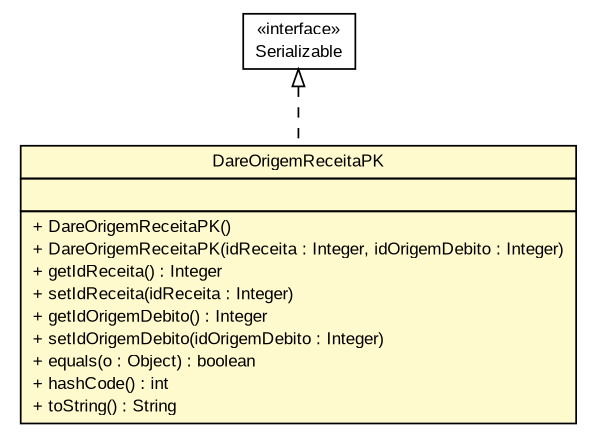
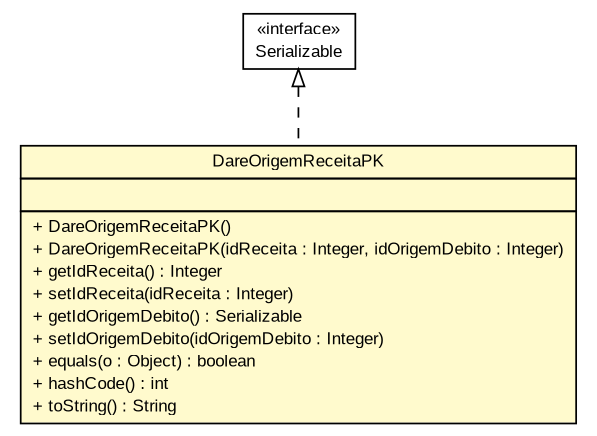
  digraph {
    nodesep=0.25
    ranksep=0.5
    node [fontcolor=black fontname=arial fontsize=10.0 shape=plaintext]
-   n1 [label=<<table title="br.gov.to.sefaz.arr.persistence.entity.DareOrigemReceitaPK" border="0" cellborder="1" cellspacing="0" cellpadding="2" port="p" bgcolor="lemonChiffon" href="./DareOrigemReceitaPK.html"> 		<tr><td><table border="0" cellspacing="0" cellpadding="1"> <tr><td align="center" balign="center"> DareOrigemReceitaPK </td></tr> 		</table></td></tr> 		<tr><td><table border="0" cellspacing="0" cellpadding="1"> <tr><td align="left" balign="left">  </td></tr> 		</table></td></tr> 		<tr><td><table border="0" cellspacing="0" cellpadding="1"> <tr><td align="left" balign="left"> + DareOrigemReceitaPK() </td></tr> <tr><td align="left" balign="left"> + DareOrigemReceitaPK(idReceita : Integer, idOrigemDebito : Integer) </td></tr> <tr><td align="left" balign="left"> + getIdReceita() : Integer </td></tr> <tr><td align="left" balign="left"> + setIdReceita(idReceita : Integer) </td></tr> <tr><td align="left" balign="left"> + getIdOrigemDebito() : Integer </td></tr> <tr><td align="left" balign="left"> + setIdOrigemDebito(idOrigemDebito : Integer) </td></tr> <tr><td align="left" balign="left"> + equals(o : Object) : boolean </td></tr> <tr><td align="left" balign="left"> + hashCode() : int </td></tr> <tr><td align="left" balign="left"> + toString() : String </td></tr> 		</table></td></tr> 		</table>>]
+   n1 [label=<<table title="br.gov.to.sefaz.arr.persistence.entity.DareOrigemReceitaPK" border="0" cellborder="1" cellspacing="0" cellpadding="2" port="p" bgcolor="lemonChiffon" href="./DareOrigemReceitaPK.html"> 		<tr><td><table border="0" cellspacing="0" cellpadding="1"> <tr><td align="center" balign="center"> DareOrigemReceitaPK </td></tr> 		</table></td></tr> 		<tr><td><table border="0" cellspacing="0" cellpadding="1"> <tr><td align="left" balign="left">  </td></tr> 		</table></td></tr> 		<tr><td><table border="0" cellspacing="0" cellpadding="1"> <tr><td align="left" balign="left"> + DareOrigemReceitaPK() </td></tr> <tr><td align="left" balign="left"> + DareOrigemReceitaPK(idReceita : Integer, idOrigemDebito : Integer) </td></tr> <tr><td align="left" balign="left"> + getIdReceita() : Integer </td></tr> <tr><td align="left" balign="left"> + setIdReceita(idReceita : Integer) </td></tr> <tr><td align="left" balign="left"> + getIdOrigemDebito() : Serializable </td></tr> <tr><td align="left" balign="left"> + setIdOrigemDebito(idOrigemDebito : Integer) </td></tr> <tr><td align="left" balign="left"> + equals(o : Object) : boolean </td></tr> <tr><td align="left" balign="left"> + hashCode() : int </td></tr> <tr><td align="left" balign="left"> + toString() : String </td></tr> 		</table></td></tr> 		</table>>]
    n2 [label=<<table title="java.io.Serializable" border="0" cellborder="1" cellspacing="0" cellpadding="2" port="p" href="http://java.sun.com/j2se/1.4.2/docs/api/java/io/Serializable.html"> 		<tr><td><table border="0" cellspacing="0" cellpadding="1"> <tr><td align="center" balign="center"> &#171;interface&#187; </td></tr> <tr><td align="center" balign="center"> Serializable </td></tr> 		</table></td></tr> 		</table>>]
    n2 -> n1 [arrowtail=empty dir=back fontname=arial fontsize=10 headport=p labelfontname=arial labelfontsize=10 style=dashed tailport=p color=black]
  }
